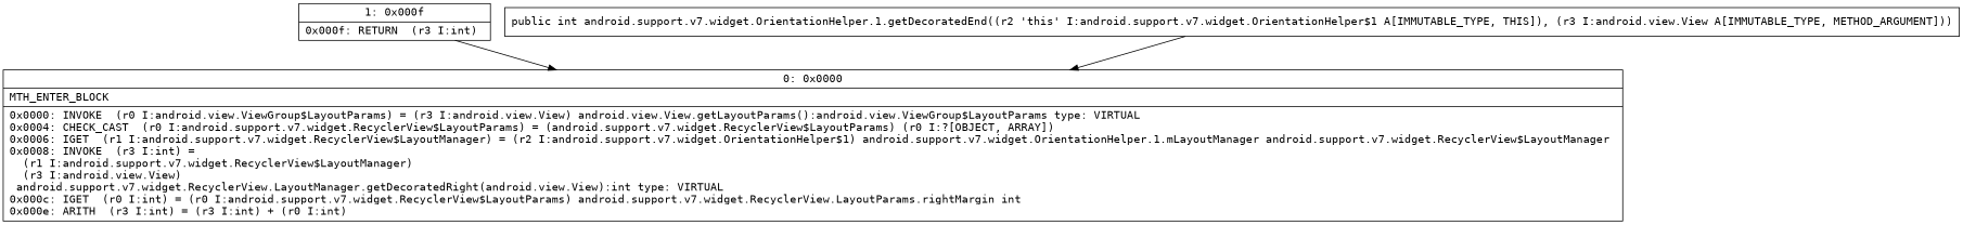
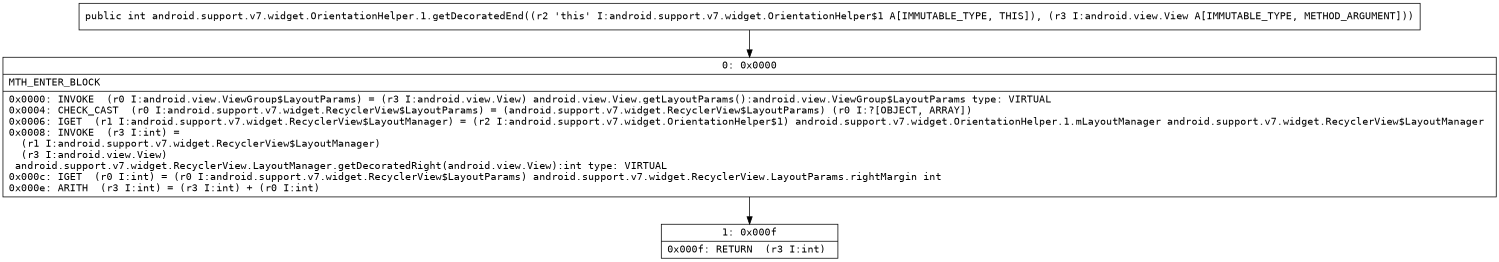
  digraph {
    fontname="DejaVu Sans Mono"
    node [shape=record fontname="DejaVu Sans Mono"]
    edge [fontname="DejaVu Sans Mono"]
    n1 [label="{0\:\ 0x0000|MTH_ENTER_BLOCK\l|0x0000: INVOKE  (r0 I:android.view.ViewGroup$LayoutParams) = (r3 I:android.view.View) android.view.View.getLayoutParams():android.view.ViewGroup$LayoutParams type: VIRTUAL \l0x0004: CHECK_CAST  (r0 I:android.support.v7.widget.RecyclerView$LayoutParams) = (android.support.v7.widget.RecyclerView$LayoutParams) (r0 I:?[OBJECT, ARRAY]) \l0x0006: IGET  (r1 I:android.support.v7.widget.RecyclerView$LayoutManager) = (r2 I:android.support.v7.widget.OrientationHelper$1) android.support.v7.widget.OrientationHelper.1.mLayoutManager android.support.v7.widget.RecyclerView$LayoutManager \l0x0008: INVOKE  (r3 I:int) = \l  (r1 I:android.support.v7.widget.RecyclerView$LayoutManager)\l  (r3 I:android.view.View)\l android.support.v7.widget.RecyclerView.LayoutManager.getDecoratedRight(android.view.View):int type: VIRTUAL \l0x000c: IGET  (r0 I:int) = (r0 I:android.support.v7.widget.RecyclerView$LayoutParams) android.support.v7.widget.RecyclerView.LayoutParams.rightMargin int \l0x000e: ARITH  (r3 I:int) = (r3 I:int) + (r0 I:int) \l}"]
    n2 [label="{1\:\ 0x000f|0x000f: RETURN  (r3 I:int) \l}"]
    n3 [label="{public int android.support.v7.widget.OrientationHelper.1.getDecoratedEnd((r2 'this' I:android.support.v7.widget.OrientationHelper$1 A[IMMUTABLE_TYPE, THIS]), (r3 I:android.view.View A[IMMUTABLE_TYPE, METHOD_ARGUMENT])) }"]
-   n2 -> n1
+   n1 -> n2
    n3 -> n1
  }
